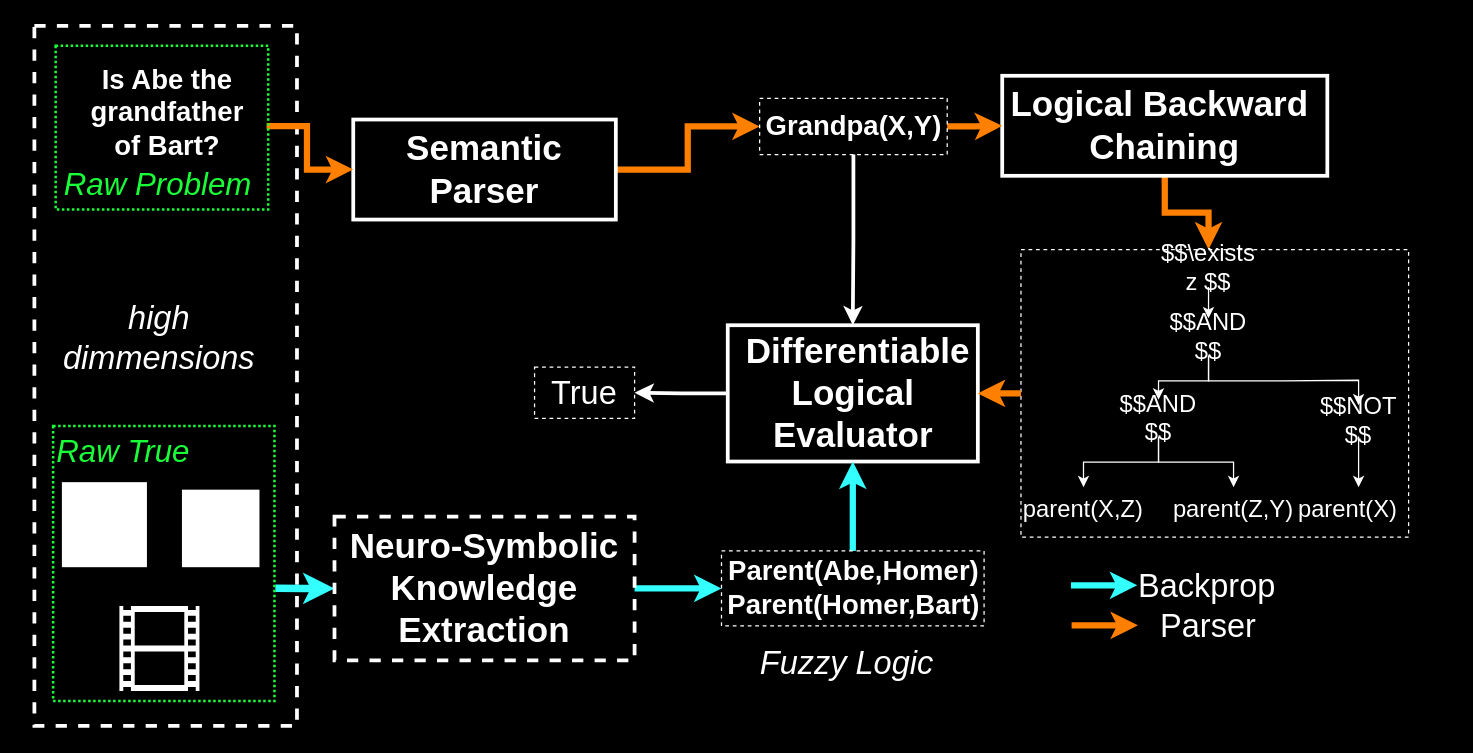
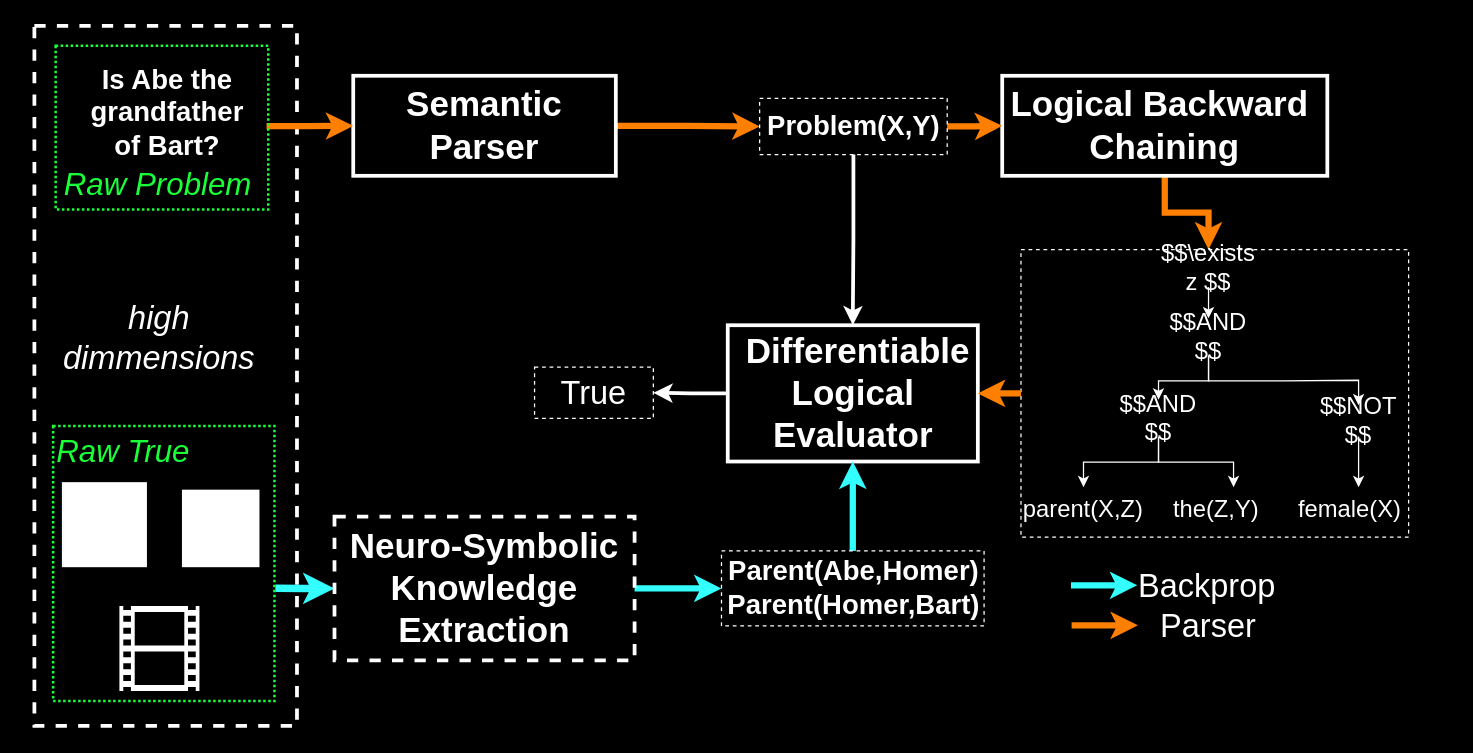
  <mxCell id="0" />
  <mxCell id="1" parent="0" />
  <mxCell id="2" value="" style="rounded=0;whiteSpace=wrap;html=1;strokeColor=#FFFFFF;strokeWidth=3;fillColor=none;fontSize=28;dashed=1;" parent="1" vertex="1"><mxGeometry x="27" y="20" width="210" height="560" as="geometry" /></mxCell>
  <mxCell id="3" style="edgeStyle=orthogonalEdgeStyle;rounded=0;orthogonalLoop=1;jettySize=auto;html=1;exitX=1;exitY=0.5;exitDx=0;exitDy=0;entryX=0;entryY=0.5;entryDx=0;entryDy=0;strokeColor=#33FFFF;strokeWidth=5;fontSize=26;fontColor=#FFFFFF;" parent="1" source="5" target="40" edge="1"><mxGeometry relative="1" as="geometry" /></mxCell>
  <mxCell id="4" style="edgeStyle=orthogonalEdgeStyle;rounded=0;orthogonalLoop=1;jettySize=auto;html=1;exitX=0;exitY=0.5;exitDx=0;exitDy=0;entryX=1.004;entryY=0.59;entryDx=0;entryDy=0;entryPerimeter=0;strokeColor=#33FFFF;strokeWidth=6;fontSize=25;fontColor=#19FF38;startArrow=classic;startFill=1;endArrow=none;endFill=0;" edge="1" parent="1" source="5" target="45"><mxGeometry relative="1" as="geometry" /></mxCell>
  <mxCell id="5" value="&lt;b style=&quot;font-size: 28px;&quot;&gt;&lt;font style=&quot;font-size: 28px;&quot; color=&quot;#FFFFFF&quot;&gt;Neuro-Symbolic Knowledge Extraction&lt;br style=&quot;font-size: 28px;&quot;&gt;&lt;/font&gt;&lt;/b&gt;" style="rounded=0;whiteSpace=wrap;html=1;strokeColor=#FFFFFF;fillColor=none;strokeWidth=3;fontSize=28;dashed=1;" parent="1" vertex="1"><mxGeometry x="267" y="412.5" width="240" height="115" as="geometry" /></mxCell>
  <mxCell id="6" style="edgeStyle=orthogonalEdgeStyle;rounded=0;orthogonalLoop=1;jettySize=auto;html=1;exitX=1;exitY=0.5;exitDx=0;exitDy=0;entryX=0;entryY=0.5;entryDx=0;entryDy=0;strokeColor=#FF8000;strokeWidth=5;fontSize=22;fontColor=#FFFFFF;" parent="1" source="7" target="35" edge="1"><mxGeometry relative="1" as="geometry" /></mxCell>
- <mxCell id="7" value="&lt;font color=&quot;#FFFFFF&quot;&gt;&lt;b&gt;Semantic Parser&lt;/b&gt;&lt;/font&gt;&lt;b style=&quot;font-size: 28px&quot;&gt;&lt;font style=&quot;font-size: 28px&quot; color=&quot;#FFFFFF&quot;&gt;&lt;br style=&quot;font-size: 28px&quot;&gt;&lt;/font&gt;&lt;/b&gt;" style="rounded=0;whiteSpace=wrap;html=1;strokeColor=#FFFFFF;fillColor=none;strokeWidth=3;fontSize=28;" parent="1" vertex="1"><mxGeometry x="282" y="95" width="210" height="80" as="geometry" /></mxCell>
+ <mxCell id="7" value="&lt;font color=&quot;#FFFFFF&quot;&gt;&lt;b&gt;Semantic Parser&lt;/b&gt;&lt;/font&gt;&lt;b style=&quot;font-size: 28px&quot;&gt;&lt;font style=&quot;font-size: 28px&quot; color=&quot;#FFFFFF&quot;&gt;&lt;br style=&quot;font-size: 28px&quot;&gt;&lt;/font&gt;&lt;/b&gt;" style="rounded=0;whiteSpace=wrap;html=1;strokeColor=#FFFFFF;fillColor=none;strokeWidth=3;fontSize=28;" parent="1" vertex="1"><mxGeometry x="282" y="60" width="210" height="80" as="geometry" /></mxCell>
  <mxCell id="8" style="edgeStyle=orthogonalEdgeStyle;rounded=0;orthogonalLoop=1;jettySize=auto;html=1;exitX=0.5;exitY=1;exitDx=0;exitDy=0;entryX=0.5;entryY=0;entryDx=0;entryDy=0;strokeColor=#FF8000;strokeWidth=5;fontSize=22;fontColor=#FFFFFF;" parent="1" source="9" target="14" edge="1"><mxGeometry relative="1" as="geometry" /></mxCell>
  <mxCell id="9" value="&lt;font color=&quot;#FFFFFF&quot;&gt;&lt;b&gt;Logical Backward&amp;nbsp; Chaining&lt;/b&gt;&lt;/font&gt;&lt;b style=&quot;font-size: 28px&quot;&gt;&lt;font style=&quot;font-size: 28px&quot; color=&quot;#FFFFFF&quot;&gt;&lt;br style=&quot;font-size: 28px&quot;&gt;&lt;/font&gt;&lt;/b&gt;" style="rounded=0;whiteSpace=wrap;html=1;strokeColor=#FFFFFF;fillColor=none;strokeWidth=3;fontSize=28;" parent="1" vertex="1"><mxGeometry x="801" y="60" width="260" height="80" as="geometry" /></mxCell>
  <mxCell id="10" style="edgeStyle=orthogonalEdgeStyle;rounded=0;orthogonalLoop=1;jettySize=auto;html=1;exitX=0;exitY=0.5;exitDx=0;exitDy=0;entryX=1;entryY=0.5;entryDx=0;entryDy=0;strokeColor=#FFFFFF;strokeWidth=3;fontSize=26;fontColor=#FFFFFF;" parent="1" source="11" target="38" edge="1"><mxGeometry relative="1" as="geometry" /></mxCell>
  <mxCell id="11" value="&lt;font color=&quot;#FFFFFF&quot;&gt;&lt;b&gt;&amp;nbsp;Differentiable Logical Evaluator&lt;br&gt;&lt;/b&gt;&lt;/font&gt;" style="rounded=0;whiteSpace=wrap;html=1;strokeColor=#FFFFFF;fillColor=none;strokeWidth=3;fontSize=28;" parent="1" vertex="1"><mxGeometry x="581.5" y="259.5" width="200" height="109" as="geometry" /></mxCell>
  <mxCell id="12" value="Is Abe the &lt;br&gt;grandfather &lt;br&gt;of Bart?" style="text;html=1;fontSize=22;fontColor=#FFFFFF;fontStyle=1;align=center;verticalAlign=middle;strokeColor=#000000;dashed=1;dashPattern=1 1;" parent="1" vertex="1"><mxGeometry x="57" y="43" width="151" height="93" as="geometry" /></mxCell>
  <mxCell id="13" value="" style="group;dashed=1;strokeColor=none;fontColor=#FFFFFF;" parent="1" vertex="1" connectable="0"><mxGeometry x="816" y="199" width="340" height="280" as="geometry" /></mxCell>
  <mxCell id="14" value="$$\exists z $$" style="rounded=0;whiteSpace=wrap;html=1;fillColor=none;fontSize=19;strokeColor=none;fontColor=#FFFFFF;" parent="13" vertex="1"><mxGeometry x="130" width="40" height="30" as="geometry" /></mxCell>
  <mxCell id="15" value="$$AND $$" style="rounded=0;whiteSpace=wrap;html=1;fillColor=none;fontSize=19;strokeColor=none;fontColor=#FFFFFF;" parent="13" vertex="1"><mxGeometry x="130" y="55" width="40" height="30" as="geometry" /></mxCell>
  <mxCell id="16" style="edgeStyle=orthogonalEdgeStyle;rounded=0;orthogonalLoop=1;jettySize=auto;html=1;exitX=0.5;exitY=1;exitDx=0;exitDy=0;entryX=0.5;entryY=0;entryDx=0;entryDy=0;fontSize=19;strokeColor=#FFFFFF;fontColor=#FFFFFF;" parent="13" source="14" target="15" edge="1"><mxGeometry relative="1" as="geometry" /></mxCell>
  <mxCell id="17" value="$$AND $$" style="rounded=0;whiteSpace=wrap;html=1;fillColor=none;fontSize=19;strokeColor=none;fontColor=#FFFFFF;" parent="13" vertex="1"><mxGeometry x="90" y="120" width="40" height="30" as="geometry" /></mxCell>
  <mxCell id="18" style="edgeStyle=orthogonalEdgeStyle;rounded=0;orthogonalLoop=1;jettySize=auto;html=1;exitX=0.5;exitY=1;exitDx=0;exitDy=0;entryX=0.5;entryY=0;entryDx=0;entryDy=0;fontSize=19;strokeColor=#FFFFFF;fontColor=#FFFFFF;" parent="13" source="15" target="17" edge="1"><mxGeometry relative="1" as="geometry" /></mxCell>
  <mxCell id="19" value="parent(X,Z)" style="text;html=1;fontSize=19;strokeColor=none;fontColor=#FFFFFF;" parent="13" vertex="1"><mxGeometry y="190" width="100" height="40" as="geometry" /></mxCell>
  <mxCell id="20" style="edgeStyle=orthogonalEdgeStyle;rounded=0;orthogonalLoop=1;jettySize=auto;html=1;exitX=0.5;exitY=1;exitDx=0;exitDy=0;entryX=0.5;entryY=0;entryDx=0;entryDy=0;fontSize=19;strokeColor=#FFFFFF;fontColor=#FFFFFF;" parent="13" source="17" target="19" edge="1"><mxGeometry relative="1" as="geometry" /></mxCell>
- <mxCell id="21" value="parent(Z,Y)" style="text;html=1;fontSize=19;strokeColor=none;fontColor=#FFFFFF;" parent="13" vertex="1"><mxGeometry x="120" y="190" width="100" height="40" as="geometry" /></mxCell>
+ <mxCell id="21" value="the(Z,Y)" style="text;html=1;fontSize=19;strokeColor=none;fontColor=#FFFFFF;" parent="13" vertex="1"><mxGeometry x="120" y="190" width="100" height="40" as="geometry" /></mxCell>
  <mxCell id="22" style="edgeStyle=orthogonalEdgeStyle;rounded=0;orthogonalLoop=1;jettySize=auto;html=1;exitX=0.5;exitY=1;exitDx=0;exitDy=0;entryX=0.5;entryY=0;entryDx=0;entryDy=0;fontSize=19;strokeColor=#FFFFFF;fontColor=#FFFFFF;" parent="13" source="17" target="21" edge="1"><mxGeometry relative="1" as="geometry" /></mxCell>
  <mxCell id="23" value="$$NOT $$" style="rounded=0;whiteSpace=wrap;html=1;fillColor=none;fontSize=19;strokeColor=none;fontColor=#FFFFFF;" parent="13" vertex="1"><mxGeometry x="250" y="124.5" width="40" height="25" as="geometry" /></mxCell>
  <mxCell id="24" style="edgeStyle=orthogonalEdgeStyle;rounded=0;orthogonalLoop=1;jettySize=auto;html=1;exitX=0.5;exitY=1;exitDx=0;exitDy=0;entryX=0.5;entryY=0;entryDx=0;entryDy=0;fontSize=19;strokeColor=#FFFFFF;fontColor=#FFFFFF;" parent="13" source="15" target="23" edge="1"><mxGeometry relative="1" as="geometry" /></mxCell>
  <mxCell id="25" value="" style="rounded=0;whiteSpace=wrap;html=1;fillColor=none;fontSize=19;strokeColor=#FFFFFF;fontColor=#FFFFFF;dashed=1;" parent="13" vertex="1"><mxGeometry width="310" height="230" as="geometry" /></mxCell>
- <mxCell id="26" value="parent(X)" style="text;html=1;fontSize=19;strokeColor=none;fontColor=#FFFFFF;" parent="13" vertex="1"><mxGeometry x="220" y="190" width="100" height="40" as="geometry" /></mxCell>
+ <mxCell id="26" value="female(X)" style="text;html=1;fontSize=19;strokeColor=none;fontColor=#FFFFFF;" parent="13" vertex="1"><mxGeometry x="220" y="190" width="100" height="40" as="geometry" /></mxCell>
  <mxCell id="27" style="edgeStyle=orthogonalEdgeStyle;rounded=0;orthogonalLoop=1;jettySize=auto;html=1;exitX=0.5;exitY=1;exitDx=0;exitDy=0;fontSize=19;strokeColor=#FFFFFF;fontColor=#FFFFFF;" parent="13" source="23" target="26" edge="1"><mxGeometry relative="1" as="geometry" /></mxCell>
  <mxCell id="28" style="edgeStyle=orthogonalEdgeStyle;rounded=0;orthogonalLoop=1;jettySize=auto;html=1;strokeColor=#33FFFF;strokeWidth=5;fontSize=22;fontColor=#FFFFFF;" parent="13" edge="1"><mxGeometry relative="1" as="geometry"><mxPoint x="40" y="268.5" as="sourcePoint" /><mxPoint x="93" y="268.5" as="targetPoint" /></mxGeometry></mxCell>
  <mxCell id="29" value="Backprop" style="text;html=1;strokeColor=none;fillColor=none;align=center;verticalAlign=middle;whiteSpace=wrap;rounded=0;dashed=1;fontSize=26;fontColor=#FFFFFF;" parent="13" vertex="1"><mxGeometry x="129" y="259" width="40" height="20" as="geometry" /></mxCell>
  <mxCell id="30" value="" style="shape=image;html=1;verticalAlign=top;verticalLabelPosition=bottom;labelBackgroundColor=#ffffff;imageAspect=0;aspect=fixed;image=https://cdn1.iconfinder.com/data/icons/ios-11-glyphs/30/stack_of_photos-128.png;dashed=1;strokeColor=#FFFFFF;strokeWidth=3;fillColor=none;fontSize=22;fontColor=#FFFFFF;imageBackground=#ffffff;imageBorder=none;" parent="1" vertex="1"><mxGeometry x="49" y="385" width="68" height="68" as="geometry" /></mxCell>
  <mxCell id="31" value="" style="shadow=0;dashed=0;html=1;strokeColor=none;shape=mxgraph.mscae.general.video;fillColor=#FFFFFF;fontSize=22;fontColor=#FFFFFF;" parent="1" vertex="1"><mxGeometry x="95" y="484" width="64" height="68" as="geometry" /></mxCell>
  <mxCell id="32" value="" style="shape=image;html=1;verticalAlign=top;verticalLabelPosition=bottom;labelBackgroundColor=#ffffff;imageAspect=0;aspect=fixed;image=https://cdn4.iconfinder.com/data/icons/school-line-8/27/E_learning-128.png;dashed=1;strokeColor=#FFFFFF;strokeWidth=21;fillColor=#FFFFFF;fontSize=22;fontColor=#FFFFFF;imageBackground=#ffffff;" parent="1" vertex="1"><mxGeometry x="145" y="391" width="62" height="62" as="geometry" /></mxCell>
  <mxCell id="33" style="edgeStyle=orthogonalEdgeStyle;rounded=0;orthogonalLoop=1;jettySize=auto;html=1;exitX=1;exitY=0.5;exitDx=0;exitDy=0;strokeColor=#FF8000;strokeWidth=5;fontSize=22;fontColor=#FFFFFF;" parent="1" source="35" target="9" edge="1"><mxGeometry relative="1" as="geometry"><mxPoint x="786.286" y="99.857" as="sourcePoint" /></mxGeometry></mxCell>
  <mxCell id="34" style="edgeStyle=orthogonalEdgeStyle;rounded=0;orthogonalLoop=1;jettySize=auto;html=1;exitX=0.5;exitY=1;exitDx=0;exitDy=0;entryX=0.5;entryY=0;entryDx=0;entryDy=0;strokeColor=#FFFFFF;strokeWidth=3;fontSize=22;fontColor=#FFFFFF;" parent="1" source="35" target="11" edge="1"><mxGeometry relative="1" as="geometry" /></mxCell>
- <mxCell id="35" value="Grandpa(X,Y)" style="text;html=1;fontSize=22;fontColor=#FFFFFF;fontStyle=1;strokeColor=#FFFFFF;dashed=1;align=center;verticalAlign=middle;" parent="1" vertex="1"><mxGeometry x="607" y="78" width="150" height="45" as="geometry" /></mxCell>
+ <mxCell id="35" value="Problem(X,Y)" style="text;html=1;fontSize=22;fontColor=#FFFFFF;fontStyle=1;strokeColor=#FFFFFF;dashed=1;align=center;verticalAlign=middle;" parent="1" vertex="1"><mxGeometry x="607" y="78" width="150" height="45" as="geometry" /></mxCell>
  <mxCell id="36" style="rounded=0;orthogonalLoop=1;jettySize=auto;html=1;exitX=0;exitY=0.5;exitDx=0;exitDy=0;entryX=1;entryY=0.5;entryDx=0;entryDy=0;strokeColor=#FF8000;strokeWidth=5;fontSize=22;fontColor=#FFFFFF;" parent="1" source="25" target="11" edge="1"><mxGeometry relative="1" as="geometry" /></mxCell>
  <mxCell id="37" style="edgeStyle=orthogonalEdgeStyle;rounded=0;orthogonalLoop=1;jettySize=auto;html=1;exitX=1.031;exitY=0.616;exitDx=0;exitDy=0;entryX=0;entryY=0.5;entryDx=0;entryDy=0;strokeColor=#FF8000;strokeWidth=5;fontSize=22;fontColor=#FFFFFF;exitPerimeter=0;" parent="1" source="12" target="7" edge="1"><mxGeometry relative="1" as="geometry"><mxPoint x="498.357" y="109.857" as="sourcePoint" /><mxPoint x="539.786" y="109.857" as="targetPoint" /></mxGeometry></mxCell>
- <mxCell id="38" value="True" style="rounded=0;whiteSpace=wrap;html=1;strokeColor=#FFFFFF;fillColor=none;fontSize=26;dashed=1;fontColor=#FFFFFF;" parent="1" vertex="1"><mxGeometry x="427" y="293" width="80" height="41" as="geometry" /></mxCell>
+ <mxCell id="38" value="True" style="rounded=0;whiteSpace=wrap;html=1;strokeColor=#FFFFFF;fillColor=none;fontSize=26;dashed=1;fontColor=#FFFFFF;" parent="1" vertex="1"><mxGeometry x="427" y="293" width="95" height="41" as="geometry" /></mxCell>
  <mxCell id="39" style="edgeStyle=orthogonalEdgeStyle;rounded=0;orthogonalLoop=1;jettySize=auto;html=1;exitX=0.5;exitY=0;exitDx=0;exitDy=0;entryX=0.5;entryY=1;entryDx=0;entryDy=0;strokeColor=#33FFFF;strokeWidth=5;fontSize=26;fontColor=#FFFFFF;" parent="1" source="40" target="11" edge="1"><mxGeometry relative="1" as="geometry" /></mxCell>
  <mxCell id="40" value="Parent(Abe,Homer)&lt;br&gt;&lt;div&gt;Parent(Homer,Bart)&lt;/div&gt;" style="text;html=1;fontSize=22;fontColor=#FFFFFF;fontStyle=1;strokeColor=#FFFFFF;dashed=1;align=center;verticalAlign=middle;" parent="1" vertex="1"><mxGeometry x="576.5" y="440" width="210" height="60" as="geometry" /></mxCell>
  <mxCell id="41" style="edgeStyle=orthogonalEdgeStyle;rounded=0;orthogonalLoop=1;jettySize=auto;html=1;strokeColor=#FF8000;strokeWidth=5;fontSize=22;fontColor=#FFFFFF;" parent="1" edge="1"><mxGeometry relative="1" as="geometry"><mxPoint x="856.5" y="499.5" as="sourcePoint" /><mxPoint x="909.5" y="499.5" as="targetPoint" /></mxGeometry></mxCell>
  <mxCell id="42" value="Parser" style="text;html=1;strokeColor=none;fillColor=none;align=center;verticalAlign=middle;whiteSpace=wrap;rounded=0;dashed=1;fontSize=26;fontColor=#FFFFFF;" parent="1" vertex="1"><mxGeometry x="945.5" y="490" width="40" height="20" as="geometry" /></mxCell>
- <mxCell id="43" value="Fuzzy Logic" style="text;html=1;strokeColor=none;fillColor=none;align=center;verticalAlign=middle;whiteSpace=wrap;rounded=0;dashed=1;fontSize=26;fontColor=#FFFFFF;fontStyle=2" parent="1" vertex="1"><mxGeometry x="597" y="520" width="160" height="20" as="geometry" /></mxCell>
  <mxCell id="44" value="&lt;div align=&quot;center&quot;&gt;high &lt;br&gt;dimmensions&lt;br&gt;&lt;/div&gt;" style="text;html=1;strokeColor=none;fillColor=none;align=center;verticalAlign=middle;whiteSpace=wrap;rounded=0;dashed=1;fontSize=26;fontColor=#FFFFFF;fontStyle=2" parent="1" vertex="1"><mxGeometry x="20" y="259.5" width="214" height="20" as="geometry" /></mxCell>
  <mxCell id="45" value="" style="rounded=0;whiteSpace=wrap;html=1;strokeColor=#19FF38;strokeWidth=2;fillColor=none;fontSize=28;dashed=1;dashPattern=1 1;" vertex="1" parent="1"><mxGeometry x="42" y="340" width="177" height="220" as="geometry" /></mxCell>
  <mxCell id="46" value="&lt;div style=&quot;font-size: 25px;&quot; align=&quot;left&quot;&gt;Raw True&lt;br style=&quot;font-size: 25px;&quot;&gt;&lt;/div&gt;" style="text;html=1;strokeColor=none;fillColor=none;align=left;verticalAlign=middle;whiteSpace=wrap;rounded=0;dashed=1;fontSize=25;fontColor=#19FF38;fontStyle=2" vertex="1" parent="1"><mxGeometry x="43" y="349" width="214" height="20" as="geometry" /></mxCell>
  <mxCell id="47" value="&lt;div style=&quot;font-size: 25px&quot; align=&quot;left&quot;&gt;Raw Problem&lt;br style=&quot;font-size: 25px&quot;&gt;&lt;/div&gt;" style="text;html=1;strokeColor=none;fillColor=none;align=left;verticalAlign=middle;whiteSpace=wrap;rounded=0;dashed=1;fontSize=25;fontColor=#19FF38;fontStyle=2" vertex="1" parent="1"><mxGeometry x="49" y="136" width="214" height="20" as="geometry" /></mxCell>
  <mxCell id="48" value="" style="rounded=0;whiteSpace=wrap;html=1;strokeColor=#19FF38;strokeWidth=2;fillColor=none;fontSize=28;dashed=1;dashPattern=1 1;" vertex="1" parent="1"><mxGeometry x="44" y="36" width="170" height="131" as="geometry" /></mxCell>
